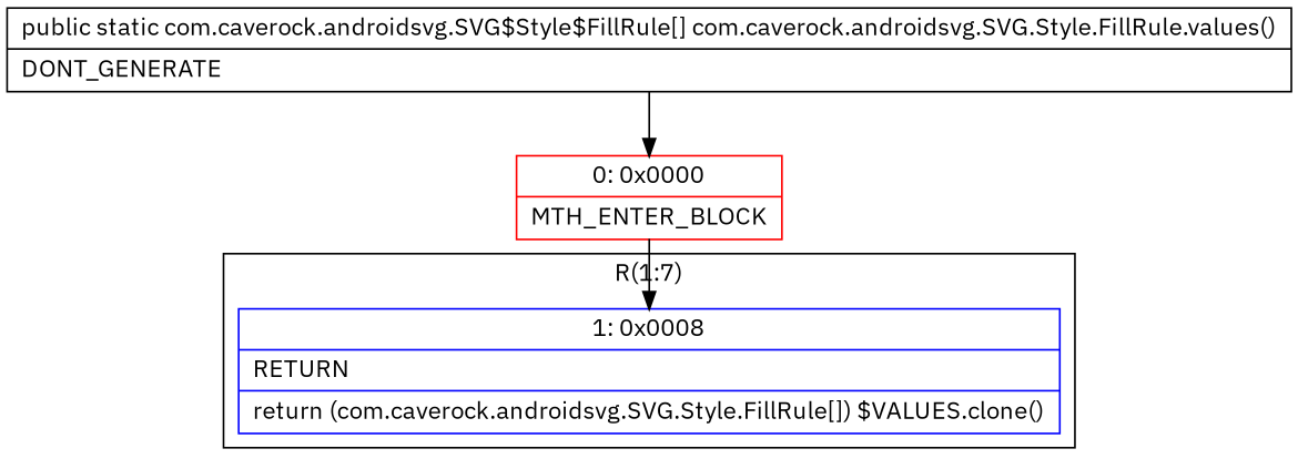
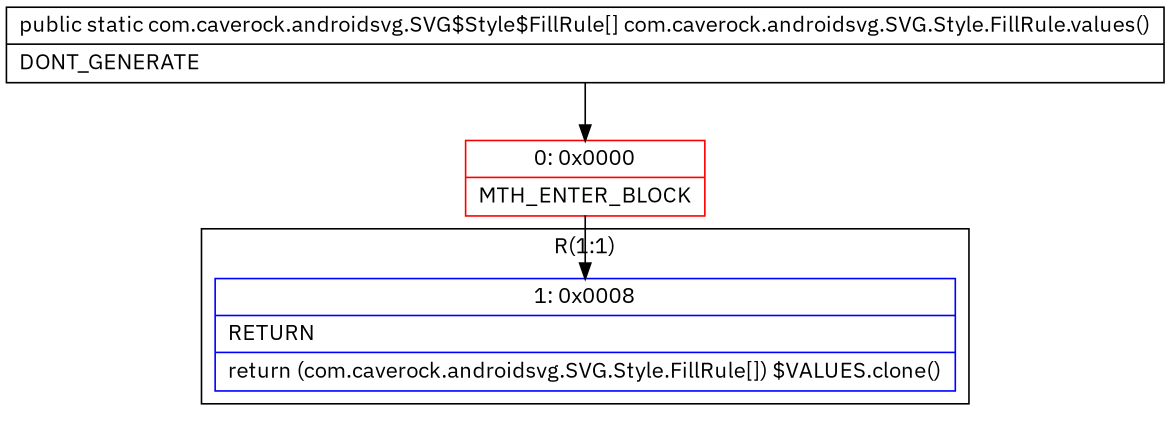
  digraph {
    fontname="IBM Plex Sans"
    node [shape=record fontname="IBM Plex Sans"]
    edge [fontname="IBM Plex Sans"]
    n1 [color=blue label="{1\:\ 0x0008|RETURN\l|return (com.caverock.androidsvg.SVG.Style.FillRule[]) $VALUES.clone()\l}"]
    n2 [color=red label="{0\:\ 0x0000|MTH_ENTER_BLOCK\l}"]
    n3 [label="{public static com.caverock.androidsvg.SVG$Style$FillRule[] com.caverock.androidsvg.SVG.Style.FillRule.values()  | DONT_GENERATE\l}"]
    subgraph cluster_1 {
-     label="R(1:7)"
+     label="R(1:1)"
      n1
    }
    n2 -> n1
    n3 -> n2
  }
